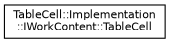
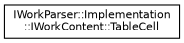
  digraph {
    rankdir=LR
-   n1 [color=black fillcolor=white fontname=Helvetica fontsize=10 height=0.2 label="TableCell::Implementation\l::IWorkContent::TableCell" shape=record style=filled width=0.4]
+   n1 [color=black fillcolor=white fontname=Helvetica fontsize=10 height=0.2 label="IWorkParser::Implementation\l::IWorkContent::TableCell" shape=record style=filled width=0.4]
  }
